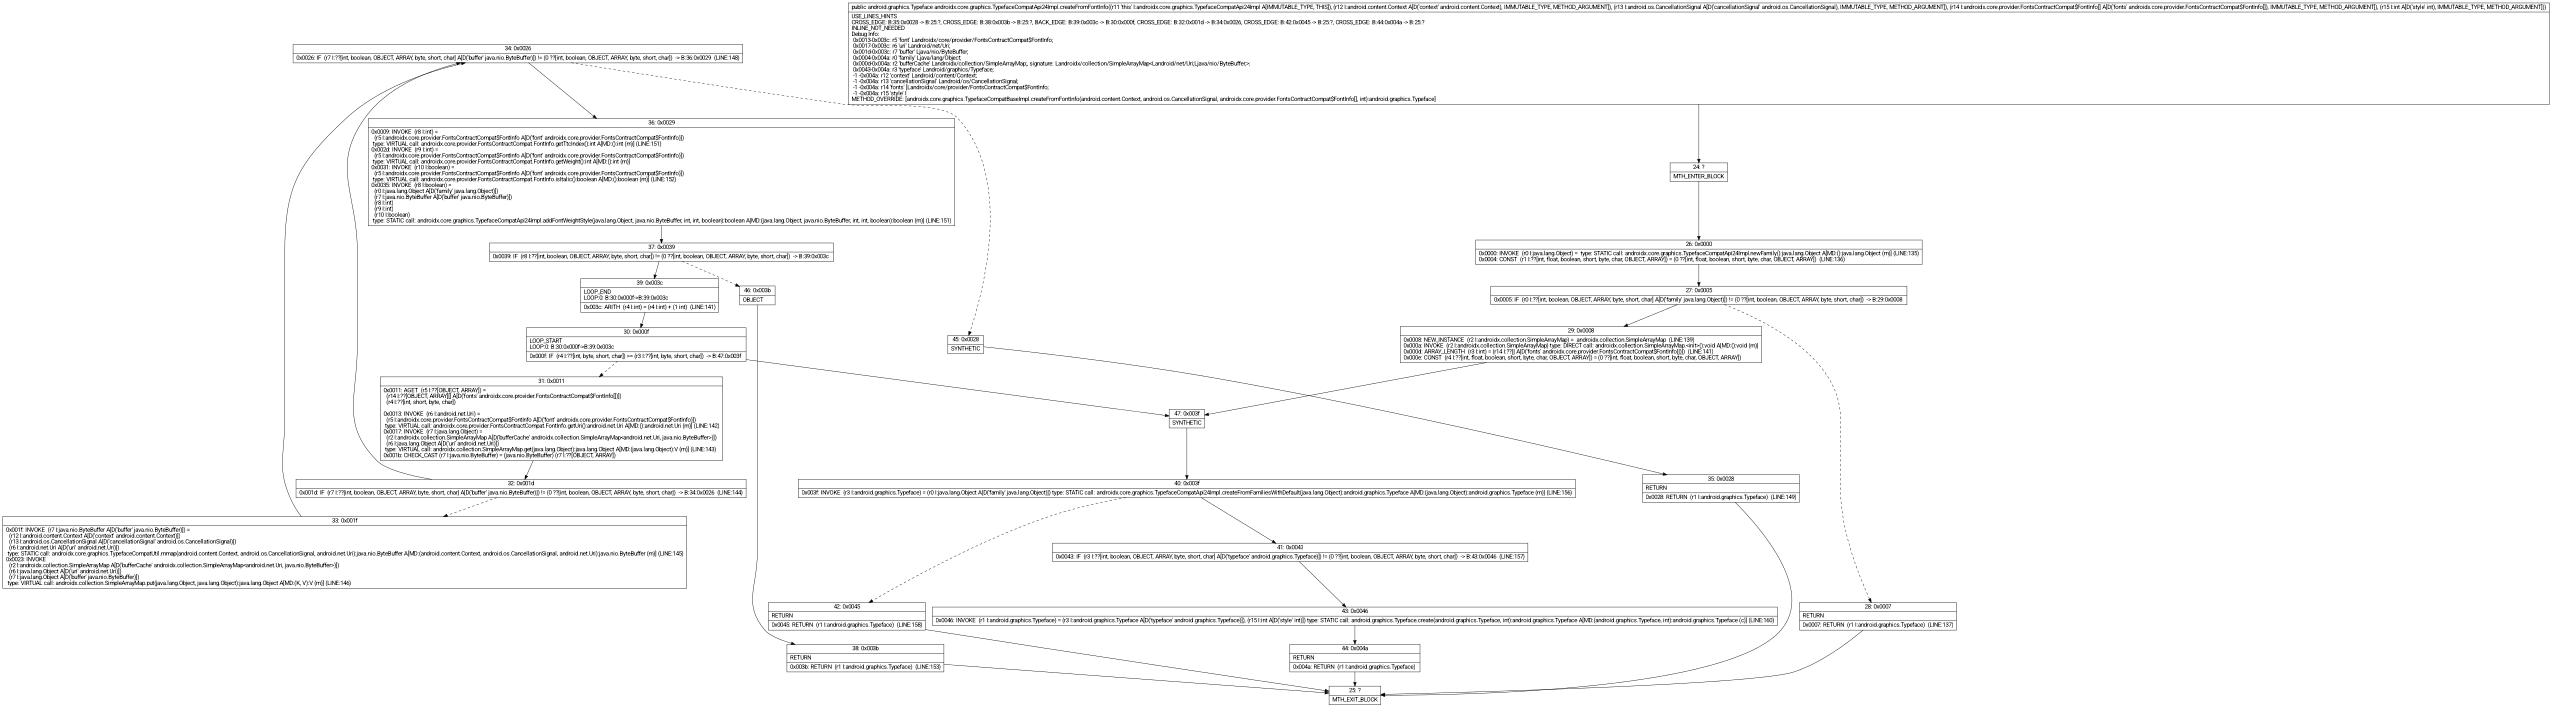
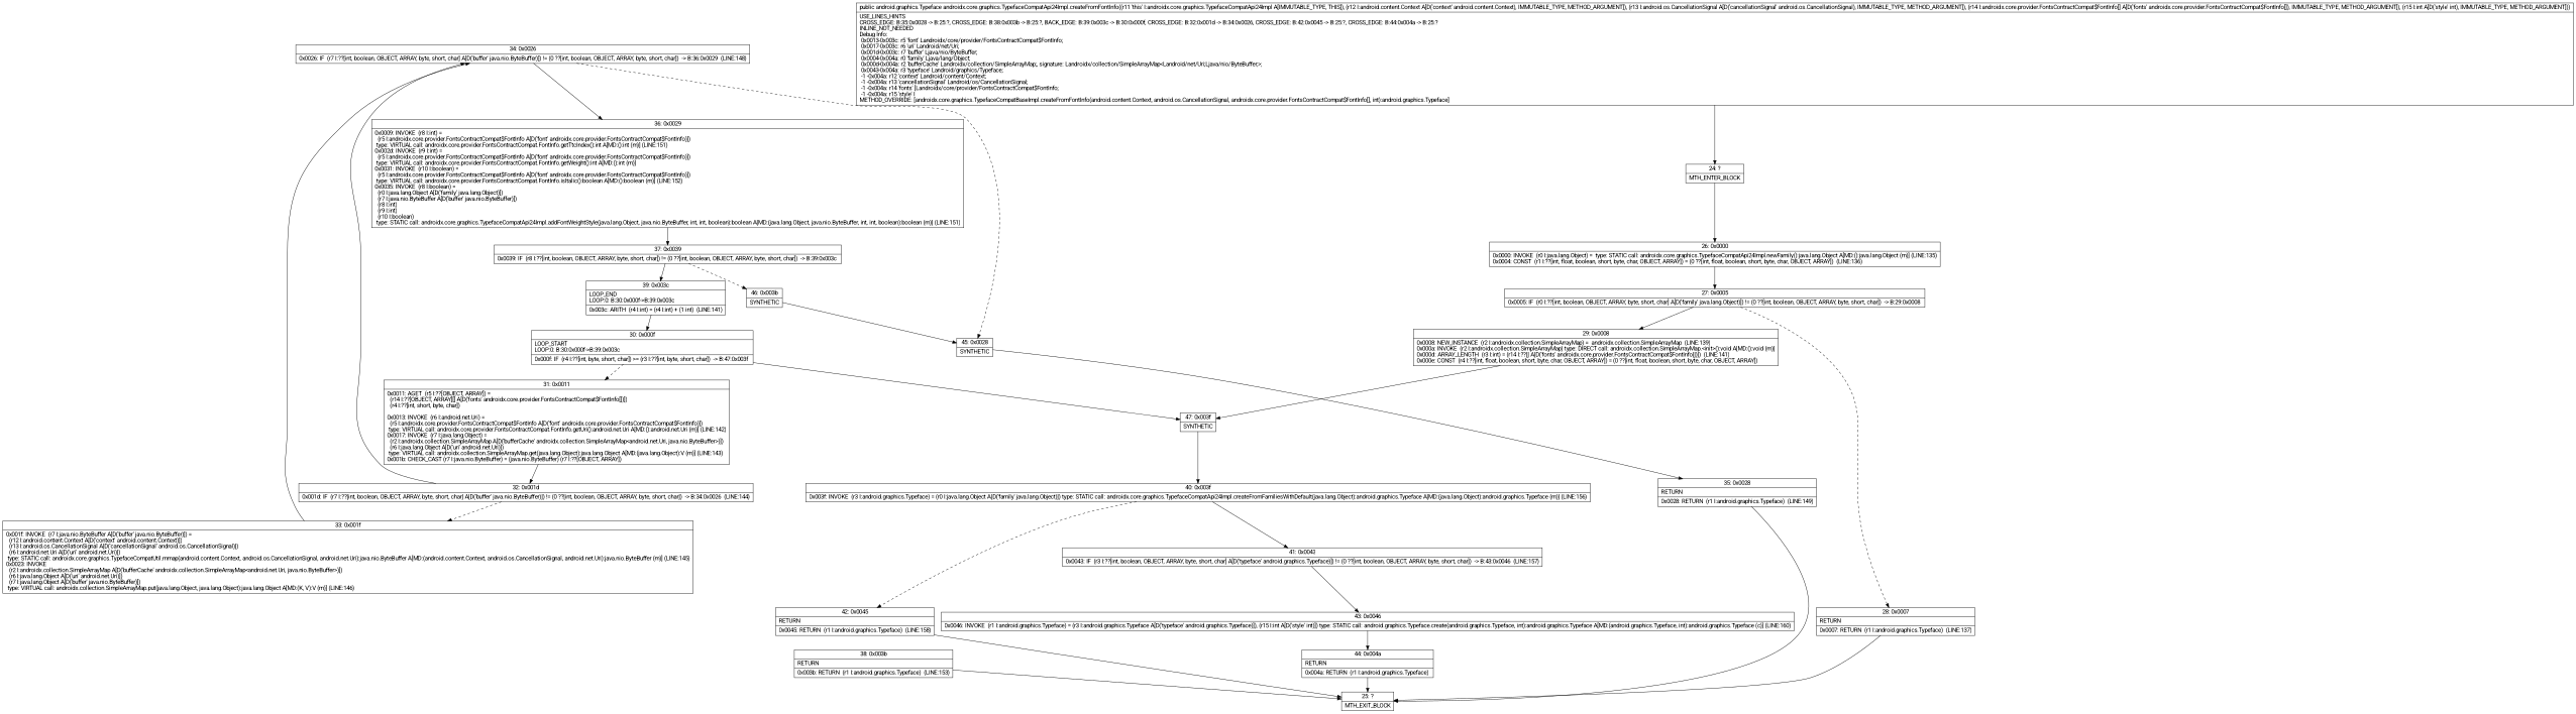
  digraph {
    fontname=Roboto
    node [fontname=Roboto shape=record]
    edge [fontname=Roboto]
    n1 [label="{24\:\ ?|MTH_ENTER_BLOCK\l}"]
    n2 [label="{26\:\ 0x0000|0x0000: INVOKE  (r0 I:java.lang.Object) =  type: STATIC call: androidx.core.graphics.TypefaceCompatApi24Impl.newFamily():java.lang.Object A[MD:():java.lang.Object (m)] (LINE:135)\l0x0004: CONST  (r1 I:??[int, float, boolean, short, byte, char, OBJECT, ARRAY]) = (0 ??[int, float, boolean, short, byte, char, OBJECT, ARRAY])  (LINE:136)\l}"]
    n3 [label="{27\:\ 0x0005|0x0005: IF  (r0 I:??[int, boolean, OBJECT, ARRAY, byte, short, char] A[D('family' java.lang.Object)]) != (0 ??[int, boolean, OBJECT, ARRAY, byte, short, char])  \-\> B:29:0x0008 \l}"]
    n4 [label="{28\:\ 0x0007|RETURN\l|0x0007: RETURN  (r1 I:android.graphics.Typeface)  (LINE:137)\l}"]
    n5 [label="{29\:\ 0x0008|0x0008: NEW_INSTANCE  (r2 I:androidx.collection.SimpleArrayMap) =  androidx.collection.SimpleArrayMap  (LINE:139)\l0x000a: INVOKE  (r2 I:androidx.collection.SimpleArrayMap) type: DIRECT call: androidx.collection.SimpleArrayMap.\<init\>():void A[MD:():void (m)]\l0x000d: ARRAY_LENGTH  (r3 I:int) = (r14 I:??[] A[D('fonts' androidx.core.provider.FontsContractCompat$FontInfo[])])  (LINE:141)\l0x000e: CONST  (r4 I:??[int, float, boolean, short, byte, char, OBJECT, ARRAY]) = (0 ??[int, float, boolean, short, byte, char, OBJECT, ARRAY]) \l}"]
    n6 [label="{25\:\ ?|MTH_EXIT_BLOCK\l}"]
    n7 [label="{47\:\ 0x003f|SYNTHETIC\l}"]
    n8 [label="{30\:\ 0x000f|LOOP_START\lLOOP:0: B:30:0x000f\-\>B:39:0x003c\l|0x000f: IF  (r4 I:??[int, byte, short, char]) \>= (r3 I:??[int, byte, short, char])  \-\> B:47:0x003f \l}"]
    n9 [label="{31\:\ 0x0011|0x0011: AGET  (r5 I:??[OBJECT, ARRAY]) = \l  (r14 I:??[OBJECT, ARRAY][] A[D('fonts' androidx.core.provider.FontsContractCompat$FontInfo[])])\l  (r4 I:??[int, short, byte, char])\l \l0x0013: INVOKE  (r6 I:android.net.Uri) = \l  (r5 I:androidx.core.provider.FontsContractCompat$FontInfo A[D('font' androidx.core.provider.FontsContractCompat$FontInfo)])\l type: VIRTUAL call: androidx.core.provider.FontsContractCompat.FontInfo.getUri():android.net.Uri A[MD:():android.net.Uri (m)] (LINE:142)\l0x0017: INVOKE  (r7 I:java.lang.Object) = \l  (r2 I:androidx.collection.SimpleArrayMap A[D('bufferCache' androidx.collection.SimpleArrayMap\<android.net.Uri, java.nio.ByteBuffer\>)])\l  (r6 I:java.lang.Object A[D('uri' android.net.Uri)])\l type: VIRTUAL call: androidx.collection.SimpleArrayMap.get(java.lang.Object):java.lang.Object A[MD:(java.lang.Object):V (m)] (LINE:143)\l0x001b: CHECK_CAST (r7 I:java.nio.ByteBuffer) = (java.nio.ByteBuffer) (r7 I:??[OBJECT, ARRAY]) \l}"]
    n10 [label="{32\:\ 0x001d|0x001d: IF  (r7 I:??[int, boolean, OBJECT, ARRAY, byte, short, char] A[D('buffer' java.nio.ByteBuffer)]) != (0 ??[int, boolean, OBJECT, ARRAY, byte, short, char])  \-\> B:34:0x0026  (LINE:144)\l}"]
    n11 [label="{40\:\ 0x003f|0x003f: INVOKE  (r3 I:android.graphics.Typeface) = (r0 I:java.lang.Object A[D('family' java.lang.Object)]) type: STATIC call: androidx.core.graphics.TypefaceCompatApi24Impl.createFromFamiliesWithDefault(java.lang.Object):android.graphics.Typeface A[MD:(java.lang.Object):android.graphics.Typeface (m)] (LINE:156)\l}"]
    n12 [label="{33\:\ 0x001f|0x001f: INVOKE  (r7 I:java.nio.ByteBuffer A[D('buffer' java.nio.ByteBuffer)]) = \l  (r12 I:android.content.Context A[D('context' android.content.Context)])\l  (r13 I:android.os.CancellationSignal A[D('cancellationSignal' android.os.CancellationSignal)])\l  (r6 I:android.net.Uri A[D('uri' android.net.Uri)])\l type: STATIC call: androidx.core.graphics.TypefaceCompatUtil.mmap(android.content.Context, android.os.CancellationSignal, android.net.Uri):java.nio.ByteBuffer A[MD:(android.content.Context, android.os.CancellationSignal, android.net.Uri):java.nio.ByteBuffer (m)] (LINE:145)\l0x0023: INVOKE  \l  (r2 I:androidx.collection.SimpleArrayMap A[D('bufferCache' androidx.collection.SimpleArrayMap\<android.net.Uri, java.nio.ByteBuffer\>)])\l  (r6 I:java.lang.Object A[D('uri' android.net.Uri)])\l  (r7 I:java.lang.Object A[D('buffer' java.nio.ByteBuffer)])\l type: VIRTUAL call: androidx.collection.SimpleArrayMap.put(java.lang.Object, java.lang.Object):java.lang.Object A[MD:(K, V):V (m)] (LINE:146)\l}"]
    n13 [label="{34\:\ 0x0026|0x0026: IF  (r7 I:??[int, boolean, OBJECT, ARRAY, byte, short, char] A[D('buffer' java.nio.ByteBuffer)]) != (0 ??[int, boolean, OBJECT, ARRAY, byte, short, char])  \-\> B:36:0x0029  (LINE:148)\l}"]
    n14 [label="{36\:\ 0x0029|0x0009: INVOKE  (r8 I:int) = \l  (r5 I:androidx.core.provider.FontsContractCompat$FontInfo A[D('font' androidx.core.provider.FontsContractCompat$FontInfo)])\l type: VIRTUAL call: androidx.core.provider.FontsContractCompat.FontInfo.getTtcIndex():int A[MD:():int (m)] (LINE:151)\l0x002d: INVOKE  (r9 I:int) = \l  (r5 I:androidx.core.provider.FontsContractCompat$FontInfo A[D('font' androidx.core.provider.FontsContractCompat$FontInfo)])\l type: VIRTUAL call: androidx.core.provider.FontsContractCompat.FontInfo.getWeight():int A[MD:():int (m)]\l0x0031: INVOKE  (r10 I:boolean) = \l  (r5 I:androidx.core.provider.FontsContractCompat$FontInfo A[D('font' androidx.core.provider.FontsContractCompat$FontInfo)])\l type: VIRTUAL call: androidx.core.provider.FontsContractCompat.FontInfo.isItalic():boolean A[MD:():boolean (m)] (LINE:152)\l0x0035: INVOKE  (r8 I:boolean) = \l  (r0 I:java.lang.Object A[D('family' java.lang.Object)])\l  (r7 I:java.nio.ByteBuffer A[D('buffer' java.nio.ByteBuffer)])\l  (r8 I:int)\l  (r9 I:int)\l  (r10 I:boolean)\l type: STATIC call: androidx.core.graphics.TypefaceCompatApi24Impl.addFontWeightStyle(java.lang.Object, java.nio.ByteBuffer, int, int, boolean):boolean A[MD:(java.lang.Object, java.nio.ByteBuffer, int, int, boolean):boolean (m)] (LINE:151)\l}"]
    n15 [label="{45\:\ 0x0028|SYNTHETIC\l}"]
    n16 [label="{37\:\ 0x0039|0x0039: IF  (r8 I:??[int, boolean, OBJECT, ARRAY, byte, short, char]) != (0 ??[int, boolean, OBJECT, ARRAY, byte, short, char])  \-\> B:39:0x003c \l}"]
    n17 [label="{35\:\ 0x0028|RETURN\l|0x0028: RETURN  (r1 I:android.graphics.Typeface)  (LINE:149)\l}"]
    n18 [label="{39\:\ 0x003c|LOOP_END\lLOOP:0: B:30:0x000f\-\>B:39:0x003c\l|0x003c: ARITH  (r4 I:int) = (r4 I:int) + (1 int)  (LINE:141)\l}"]
-   n19 [label="{46\:\ 0x003b|OBJECT\l}"]
+   n19 [label="{46\:\ 0x003b|SYNTHETIC\l}"]
    n20 [label="{38\:\ 0x003b|RETURN\l|0x003b: RETURN  (r1 I:android.graphics.Typeface)  (LINE:153)\l}"]
    n21 [label="{41\:\ 0x0043|0x0043: IF  (r3 I:??[int, boolean, OBJECT, ARRAY, byte, short, char] A[D('typeface' android.graphics.Typeface)]) != (0 ??[int, boolean, OBJECT, ARRAY, byte, short, char])  \-\> B:43:0x0046  (LINE:157)\l}"]
    n22 [label="{42\:\ 0x0045|RETURN\l|0x0045: RETURN  (r1 I:android.graphics.Typeface)  (LINE:158)\l}"]
    n23 [label="{43\:\ 0x0046|0x0046: INVOKE  (r1 I:android.graphics.Typeface) = (r3 I:android.graphics.Typeface A[D('typeface' android.graphics.Typeface)]), (r15 I:int A[D('style' int)]) type: STATIC call: android.graphics.Typeface.create(android.graphics.Typeface, int):android.graphics.Typeface A[MD:(android.graphics.Typeface, int):android.graphics.Typeface (c)] (LINE:160)\l}"]
    n24 [label="{44\:\ 0x004a|RETURN\l|0x004a: RETURN  (r1 I:android.graphics.Typeface) \l}"]
    n25 [label="{public android.graphics.Typeface androidx.core.graphics.TypefaceCompatApi24Impl.createFromFontInfo((r11 'this' I:androidx.core.graphics.TypefaceCompatApi24Impl A[IMMUTABLE_TYPE, THIS]), (r12 I:android.content.Context A[D('context' android.content.Context), IMMUTABLE_TYPE, METHOD_ARGUMENT]), (r13 I:android.os.CancellationSignal A[D('cancellationSignal' android.os.CancellationSignal), IMMUTABLE_TYPE, METHOD_ARGUMENT]), (r14 I:androidx.core.provider.FontsContractCompat$FontInfo[] A[D('fonts' androidx.core.provider.FontsContractCompat$FontInfo[]), IMMUTABLE_TYPE, METHOD_ARGUMENT]), (r15 I:int A[D('style' int), IMMUTABLE_TYPE, METHOD_ARGUMENT]))  | USE_LINES_HINTS\lCROSS_EDGE: B:35:0x0028 \-\> B:25:?, CROSS_EDGE: B:38:0x003b \-\> B:25:?, BACK_EDGE: B:39:0x003c \-\> B:30:0x000f, CROSS_EDGE: B:32:0x001d \-\> B:34:0x0026, CROSS_EDGE: B:42:0x0045 \-\> B:25:?, CROSS_EDGE: B:44:0x004a \-\> B:25:?\lINLINE_NOT_NEEDED\lDebug Info:\l  0x0013\-0x003c: r5 'font' Landroidx\/core\/provider\/FontsContractCompat$FontInfo;\l  0x0017\-0x003c: r6 'uri' Landroid\/net\/Uri;\l  0x001d\-0x003c: r7 'buffer' Ljava\/nio\/ByteBuffer;\l  0x0004\-0x004a: r0 'family' Ljava\/lang\/Object;\l  0x000d\-0x004a: r2 'bufferCache' Landroidx\/collection\/SimpleArrayMap;, signature: Landroidx\/collection\/SimpleArrayMap\<Landroid\/net\/Uri;Ljava\/nio\/ByteBuffer;\>;\l  0x0043\-0x004a: r3 'typeface' Landroid\/graphics\/Typeface;\l  \-1 \-0x004a: r12 'context' Landroid\/content\/Context;\l  \-1 \-0x004a: r13 'cancellationSignal' Landroid\/os\/CancellationSignal;\l  \-1 \-0x004a: r14 'fonts' [Landroidx\/core\/provider\/FontsContractCompat$FontInfo;\l  \-1 \-0x004a: r15 'style' I\lMETHOD_OVERRIDE: [androidx.core.graphics.TypefaceCompatBaseImpl.createFromFontInfo(android.content.Context, android.os.CancellationSignal, androidx.core.provider.FontsContractCompat$FontInfo[], int):android.graphics.Typeface]\l}"]
    n1 -> n2
    n2 -> n3
    n3 -> n4 [style=dashed]
    n3 -> n5
    n4 -> n6
    n5 -> n7
    n7 -> n11
    n8 -> n7
    n8 -> n9 [style=dashed]
    n9 -> n10
    n10 -> n12 [style=dashed]
    n10 -> n13
    n11 -> n21
    n11 -> n22 [style=dashed]
    n12 -> n13
    n13 -> n14
    n13 -> n15 [style=dashed]
    n14 -> n16
    n15 -> n17
    n16 -> n18
    n16 -> n19 [style=dashed]
    n17 -> n6
    n18 -> n8
-   n19 -> n20
+   n19 -> n15
    n20 -> n6
    n21 -> n23
    n22 -> n6
    n23 -> n24
    n24 -> n6
    n25 -> n1
  }
